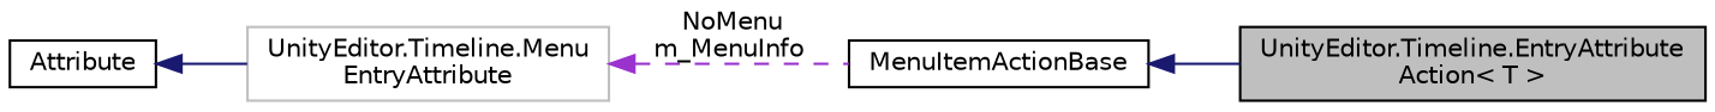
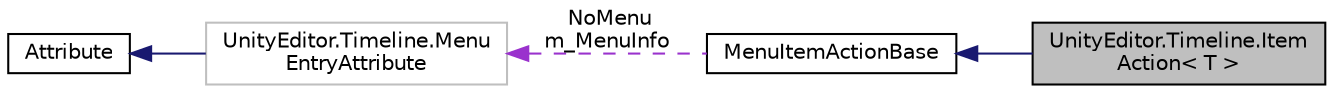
  digraph {
    rankdir=LR
    node [color=black fillcolor=white fontname=Helvetica fontsize=10 shape=record style=filled]
    edge [color=midnightblue dir=back fontname=Helvetica fontsize=10 labelfontname=Helvetica labelfontsize=10 style=solid]
-   n1 [fillcolor=grey75 fontcolor=black height=0.2 label="UnityEditor.Timeline.EntryAttribute\lAction\< T \>" width=0.4]
+   n1 [fillcolor=grey75 fontcolor=black height=0.2 label="UnityEditor.Timeline.Item\lAction\< T \>" width=0.4]
    n2 [height=0.2 label=MenuItemActionBase width=0.4]
    n3 [color=grey75 height=0.2 label="UnityEditor.Timeline.Menu\lEntryAttribute" width=0.4]
    n4 [height=0.2 label=Attribute width=0.4]
    n2 -> n1
    n3 -> n2 [color=darkorchid3 label=" NoMenu\nm_MenuInfo" style=dashed]
    n4 -> n3
  }
